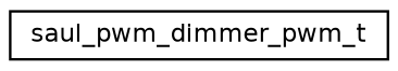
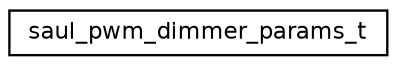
  digraph {
    rankdir=LR
-   n1 [color=black fillcolor=white fontname=Helvetica fontsize=10 height=0.2 label=saul_pwm_dimmer_pwm_t shape=record style=filled width=0.4]
+   n1 [color=black fillcolor=white fontname=Helvetica fontsize=10 height=0.2 label=saul_pwm_dimmer_params_t shape=record style=filled width=0.4]
  }
